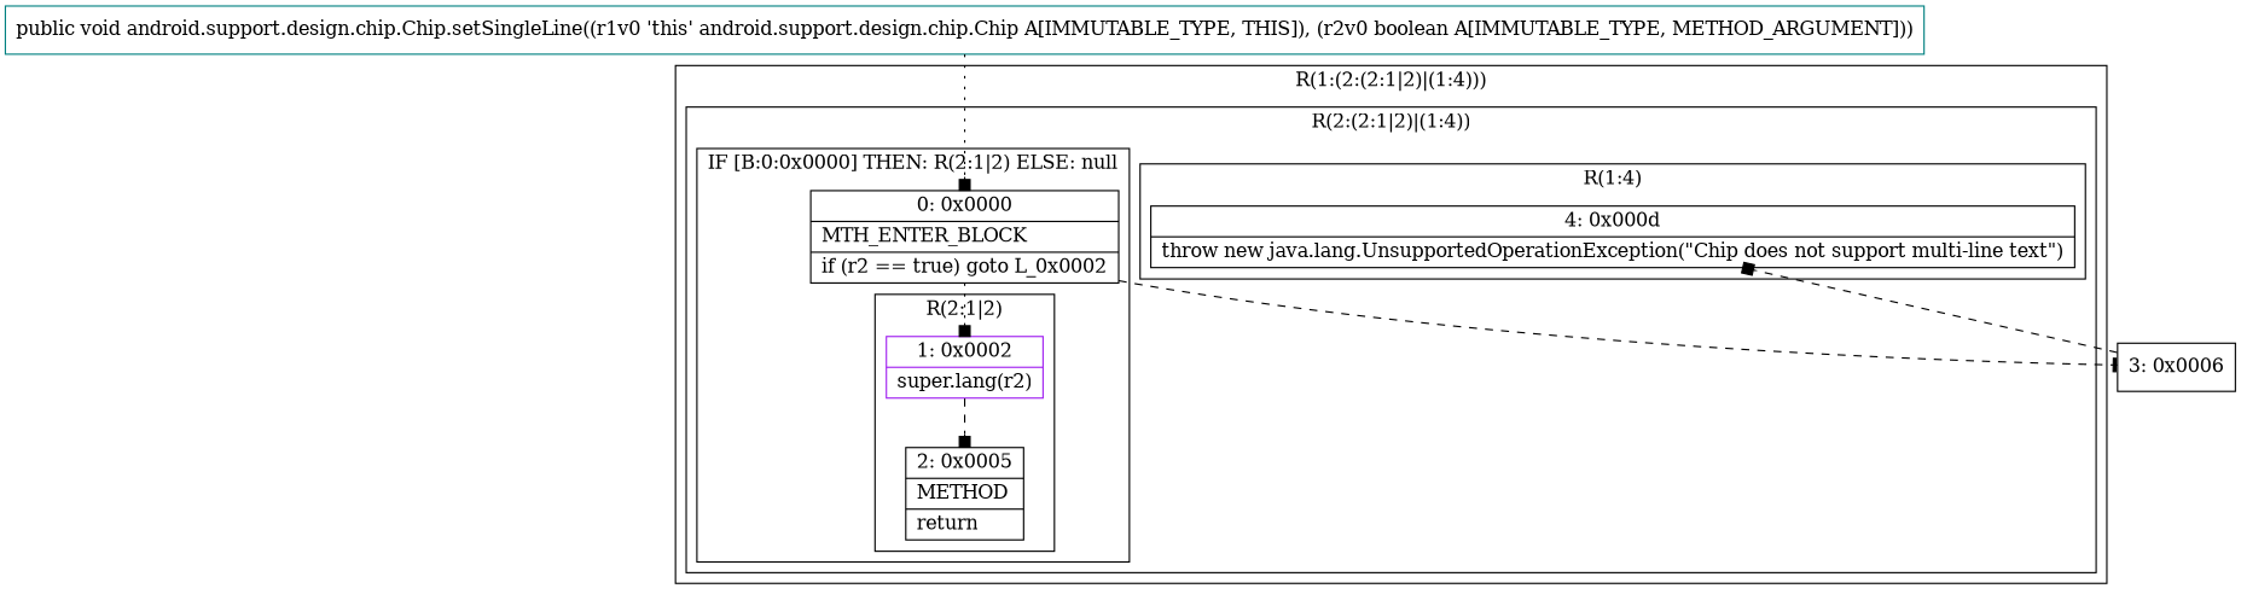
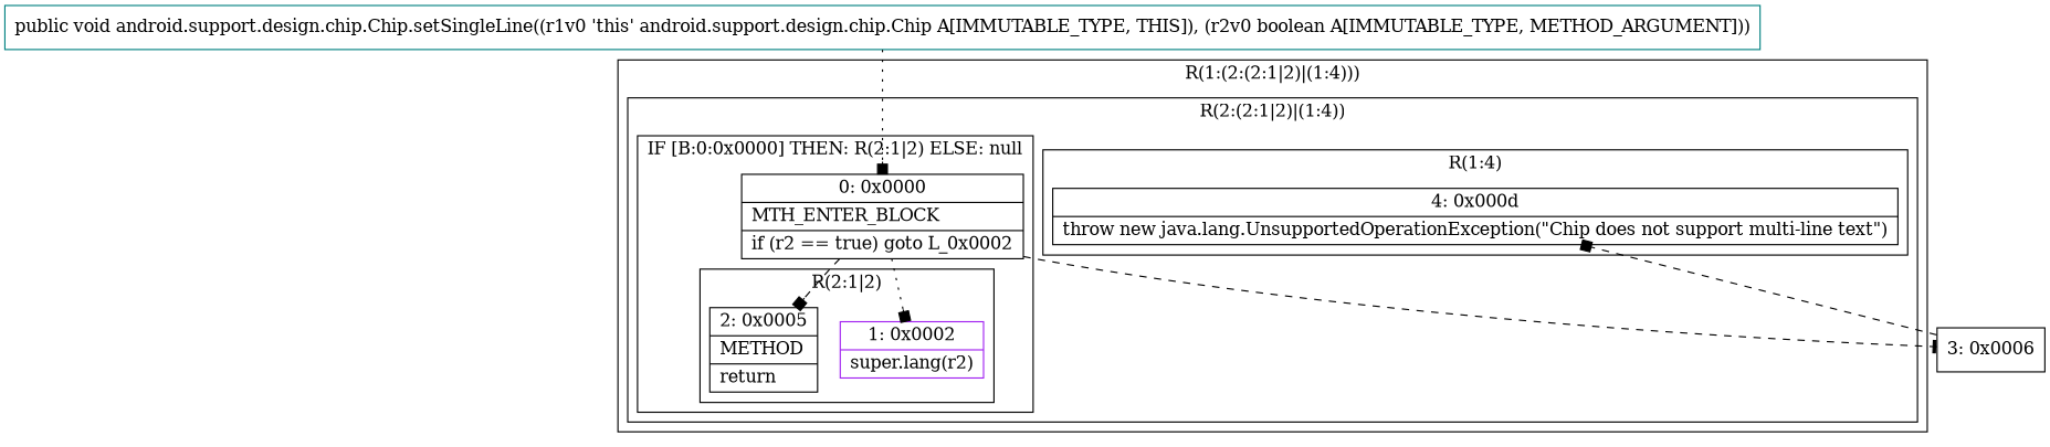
  digraph {
    node [color=black shape=record]
    edge [arrowhead=box style=dashed]
    n1 [color=purple label="{1\:\ 0x0002|super.lang(r2)\l}"]
    n2 [label="{2\:\ 0x0005|METHOD\l|return\l}"]
    n3 [label="{0\:\ 0x0000|MTH_ENTER_BLOCK\l|if (r2 == true) goto L_0x0002\l}"]
    n4 [label="{4\:\ 0x000d|throw new java.lang.UnsupportedOperationException(\"Chip does not support multi\-line text\")\l}"]
    n5 [label="{3\:\ 0x0006}"]
    n6 [color=teal label="{public void android.support.design.chip.Chip.setSingleLine((r1v0 'this' android.support.design.chip.Chip A[IMMUTABLE_TYPE, THIS]), (r2v0 boolean A[IMMUTABLE_TYPE, METHOD_ARGUMENT])) }"]
    subgraph cluster_1 {
      label="R(1:(2:(2:1|2)|(1:4)))"
      subgraph cluster_2 {
        label="R(2:(2:1|2)|(1:4))"
        subgraph cluster_3 {
          label="IF [B:0:0x0000] THEN: R(2:1|2) ELSE: null"
          n3
          subgraph cluster_4 {
            label="R(2:1|2)"
            n1
            n2
          }
        }
        subgraph cluster_5 {
          label="R(1:4)"
          n4
        }
      }
    }
-   n1 -> n2
+   n3 -> n2
    n3 -> n1 [style=dotted]
    n3 -> n5 [arrowhead=tee]
    n5 -> n4
    n6 -> n3 [style=dotted]
  }
